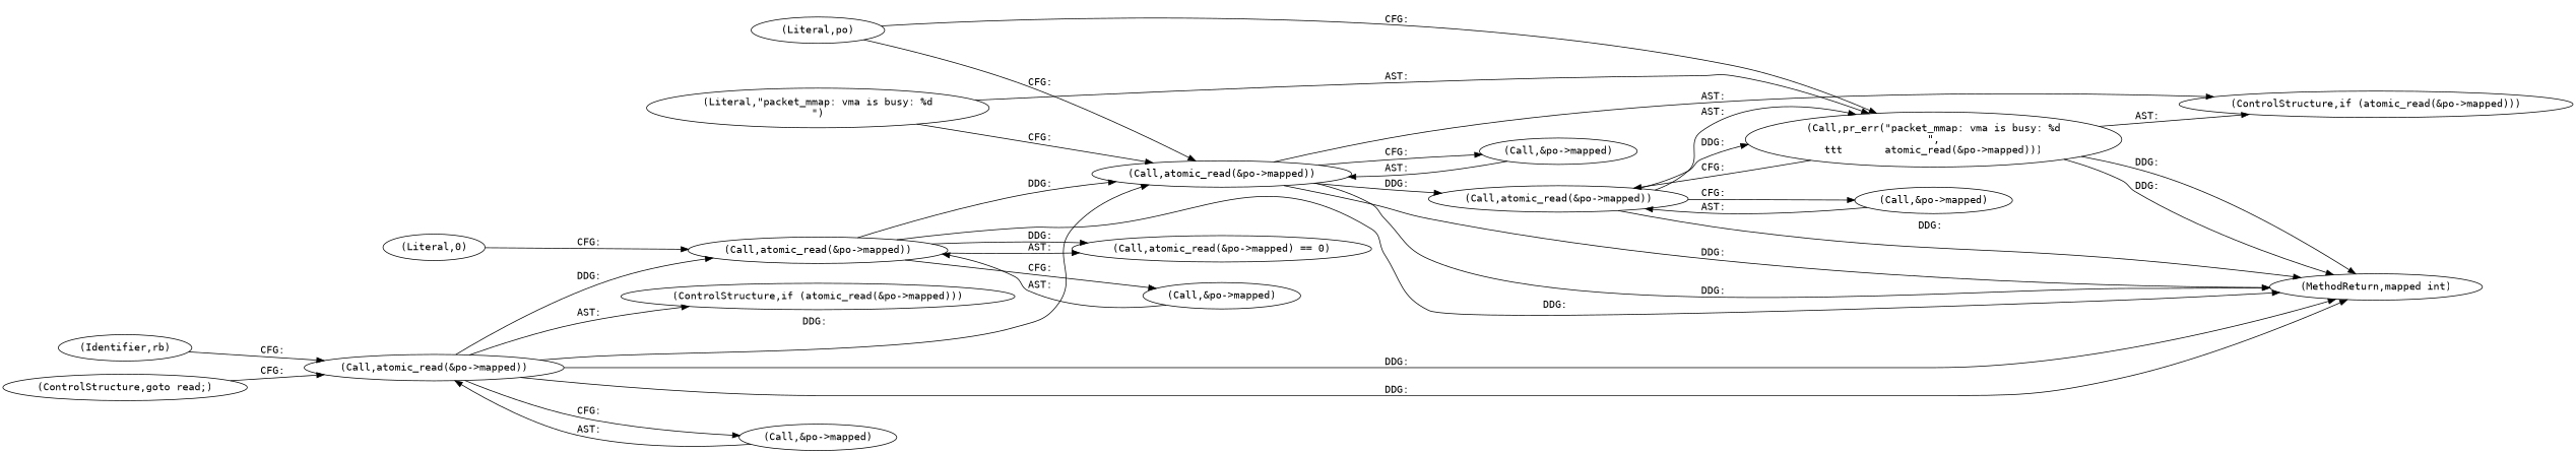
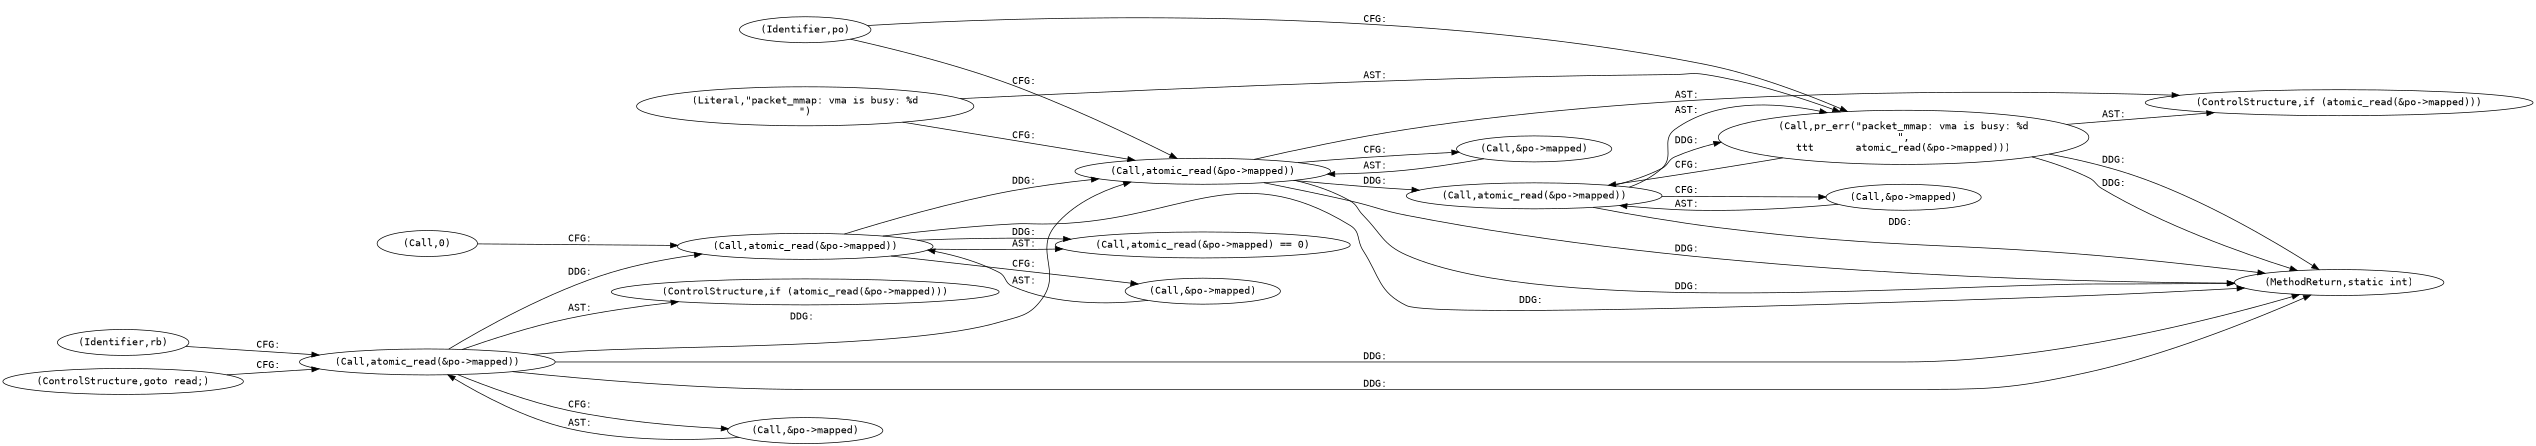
  digraph {
    fontname="DejaVu Sans Mono"
    rankdir=LR
    node [fontname="DejaVu Sans Mono"]
    edge [fontname="DejaVu Sans Mono"]
    n1 [label="(Call,atomic_read(&po->mapped))"]
    n2 [label="(Call,atomic_read(&po->mapped))"]
-   n3 [label="(MethodReturn,mapped int)"]
+   n3 [label="(MethodReturn,static int)"]
    n4 [label="(ControlStructure,if (atomic_read(&po->mapped)))"]
    n5 [label="(Call,&po->mapped)"]
    n6 [label="(Call,pr_err(\"packet_mmap: vma is busy: %d\n\",\n\t\t\t       atomic_read(&po->mapped)))"]
    n7 [label="(Call,&po->mapped)"]
    n8 [label="(Call,atomic_read(&po->mapped))"]
    n9 [label="(Call,atomic_read(&po->mapped))"]
    n10 [label="(Call,&po->mapped)"]
    n11 [label="(ControlStructure,if (atomic_read(&po->mapped)))"]
    n12 [label="(Call,&po->mapped)"]
    n13 [label="(Call,atomic_read(&po->mapped) == 0)"]
-   n14 [label="(Literal,0)"]
+   n14 [label="(Call,0)"]
    n15 [label="(Identifier,rb)"]
    n16 [label="(ControlStructure,goto read;)"]
-   n17 [label="(Literal,po)"]
+   n17 [label="(Identifier,po)"]
    n18 [label="(Literal,\"packet_mmap: vma is busy: %d\n\")"]
    n1 -> n2 [label="DDG: "]
    n1 -> n3 [label="DDG: "]
    n1 -> n3 [label="DDG: "]
    n1 -> n4 [label="AST: "]
    n1 -> n5 [label="CFG: "]
    n2 -> n3 [label="DDG: "]
    n2 -> n6 [label="AST: "]
    n2 -> n6 [label="DDG: "]
    n2 -> n7 [label="CFG: "]
    n5 -> n1 [label="AST: "]
    n6 -> n2 [label="CFG: "]
    n6 -> n3 [label="DDG: "]
    n6 -> n3 [label="DDG: "]
    n6 -> n4 [label="AST: "]
    n7 -> n2 [label="AST: "]
    n8 -> n1 [label="DDG: "]
    n8 -> n3 [label="DDG: "]
    n8 -> n3 [label="DDG: "]
    n8 -> n9 [label="DDG: "]
    n8 -> n10 [label="CFG: "]
    n8 -> n11 [label="AST: "]
    n9 -> n1 [label="DDG: "]
    n9 -> n3 [label="DDG: "]
    n9 -> n12 [label="CFG: "]
    n9 -> n13 [label="AST: "]
    n9 -> n13 [label="DDG: "]
    n10 -> n8 [label="AST: "]
    n12 -> n9 [label="AST: "]
    n14 -> n9 [label="CFG: "]
    n15 -> n8 [label="CFG: "]
    n16 -> n8 [label="CFG: "]
    n17 -> n1 [label="CFG: "]
    n17 -> n6 [label="CFG: "]
    n18 -> n1 [label="CFG: "]
    n18 -> n6 [label="AST: "]
  }
